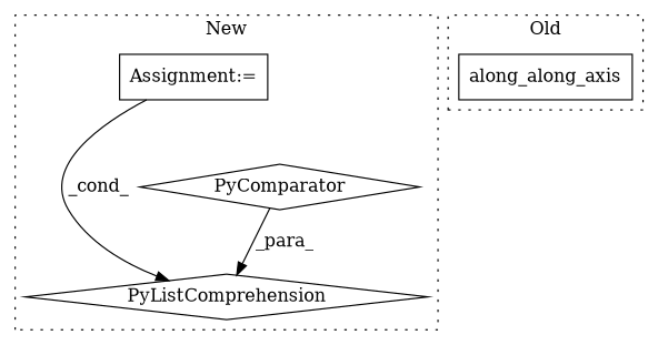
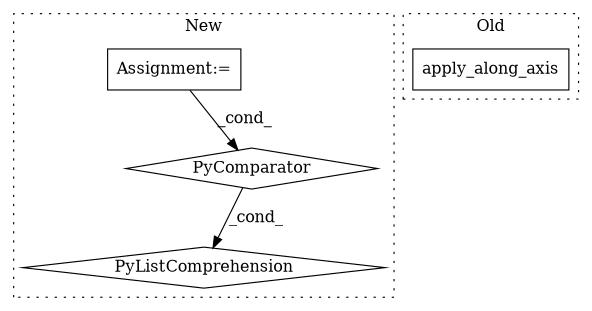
  digraph {
    node [l=48 s=4882 shape=diamond]
    n1 [a=109 l=157 label=PyListComprehension s=4781]
    n2 [a=113 label=PyComparator]
    n3 [a=7 label="Assignment:=" shape=box]
-   n4 [a=32 l="17,1" label=along_along_axis s="4762,4823" shape=box]
+   n4 [a=32 l="17,1" label=apply_along_axis s="4762,4823" shape=box]
    subgraph cluster_1 {
      label=New
      style=dotted
      n1
      n2
      n3
    }
    subgraph cluster_2 {
      label=Old
      style=dotted
      n4
    }
-   n2 -> n1 [label=_para_]
-   n3 -> n1 [label=_cond_]
+   n2 -> n1 [label=_cond_]
+   n3 -> n2 [label=_cond_]
  }
